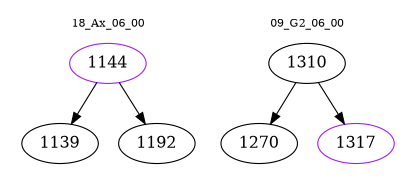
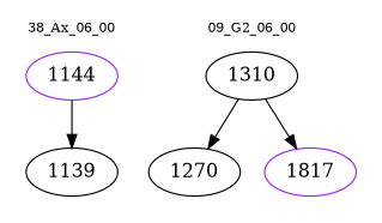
  digraph {
    fontname="DejaVu Serif"
    node [color=black fontname="DejaVu Serif"]
    edge [color=black fontname="DejaVu Serif"]
    n1 [color=purple label=1144]
    n2 [label=1139]
-   n3 [label=1192]
    n4 [label=1310]
    n5 [label=1270]
-   n6 [color=purple label=1317]
+   n6 [color=purple label=1817]
    subgraph cluster_1 {
      color=white
      fontsize=10
-     label="18_Ax_06_00"
+     label="38_Ax_06_00"
      n1
      n2
-     n3
    }
    subgraph cluster_2 {
      color=white
      fontsize=10
      label="09_G2_06_00"
      n4
      n5
      n6
    }
    n1 -> n2
-   n1 -> n3
    n4 -> n5
    n4 -> n6
  }
